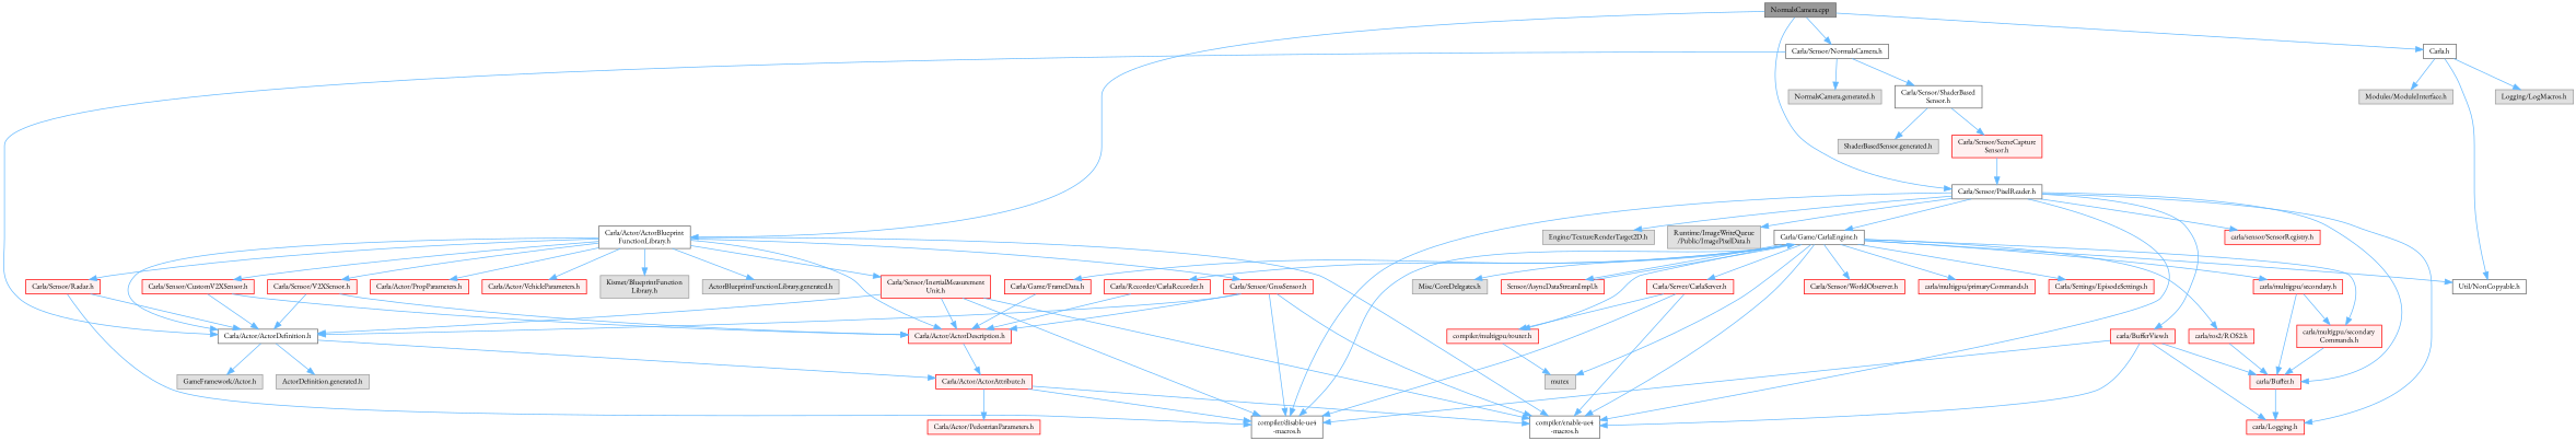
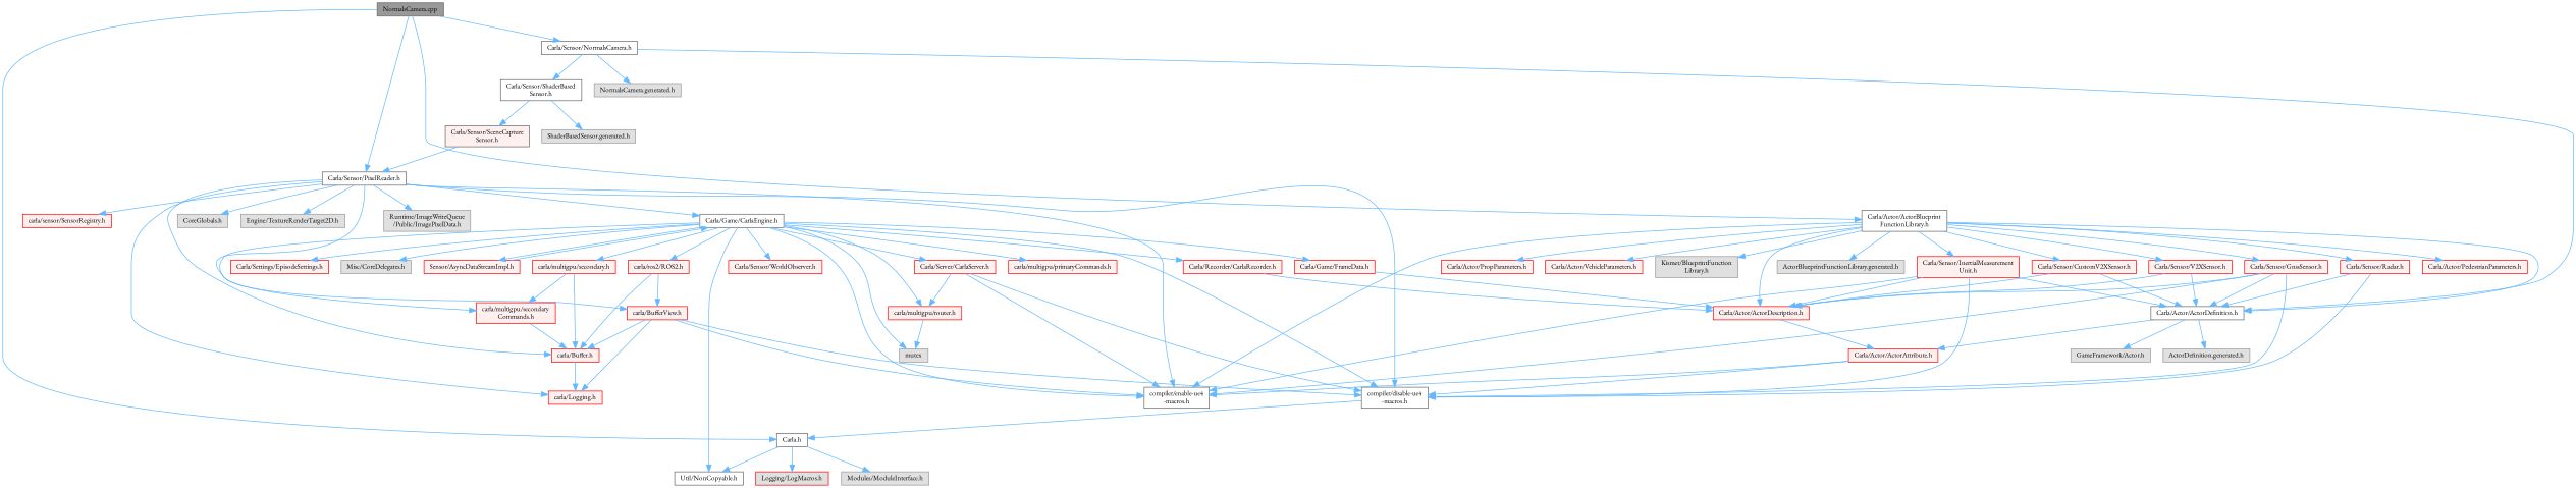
  digraph {
    fontname="EB Garamond"
    node [color=red fillcolor="#FFF0F0" fontname="EB Garamond" fontsize=10 shape=box style=filled]
    edge [color=steelblue1 fontname="EB Garamond" fontsize=10 labelfontname=Helvetica labelfontsize=10 style=solid]
    n1 [color=gray40 fillcolor=grey60 fontcolor=black height=0.2 label="NormalsCamera.cpp" width=0.4]
    n2 [color=grey40 fillcolor=white height=0.2 label="Carla.h" width=0.4]
    n3 [color=grey40 fillcolor=white height=0.2 label="Carla/Sensor/NormalsCamera.h" width=0.4]
    n4 [color=grey40 fillcolor=white height=0.2 label="Carla/Sensor/PixelReader.h" width=0.4]
    n5 [color=grey40 fillcolor=white height=0.2 label="Carla/Actor/ActorBlueprint\lFunctionLibrary.h" width=0.4]
    n6 [color=grey40 fillcolor=white height=0.2 label="Util/NonCopyable.h" width=0.4]
-   n7 [color=grey60 fillcolor="#E0E0E0" height=0.2 label="Logging/LogMacros.h" width=0.4]
+   n7 [fillcolor="#E0E0E0" height=0.2 label="Logging/LogMacros.h" width=0.4]
    n8 [color=grey60 fillcolor="#E0E0E0" height=0.2 label="Modules/ModuleInterface.h" width=0.4]
    n9 [color=grey40 fillcolor=white height=0.2 label="Carla/Sensor/ShaderBased\lSensor.h" width=0.4]
    n10 [color=grey40 fillcolor=white height=0.2 label="Carla/Actor/ActorDefinition.h" width=0.4]
    n11 [color=grey60 fillcolor="#E0E0E0" height=0.2 label="NormalsCamera.generated.h" width=0.4]
+   n12 [color=grey60 fillcolor="#E0E0E0" height=0.2 label="CoreGlobals.h" width=0.4]
    n13 [color=grey60 fillcolor="#E0E0E0" height=0.2 label="Engine/TextureRenderTarget2D.h" width=0.4]
    n14 [color=grey60 fillcolor="#E0E0E0" height=0.2 label="Runtime/ImageWriteQueue\l/Public/ImagePixelData.h" width=0.4]
    n15 [color=grey40 fillcolor=white height=0.2 label="Carla/Game/CarlaEngine.h" width=0.4]
    n16 [color=grey40 fillcolor=white height=0.2 label="compiler/disable-ue4\l-macros.h" width=0.4]
    n17 [color=grey40 fillcolor=white height=0.2 label="compiler/enable-ue4\l-macros.h" width=0.4]
    n18 [height=0.2 label="carla/Buffer.h" width=0.4]
    n19 [height=0.2 label="carla/Logging.h" width=0.4]
    n20 [height=0.2 label="carla/BufferView.h" width=0.4]
    n21 [height=0.2 label="carla/sensor/SensorRegistry.h" width=0.4]
    n22 [height=0.2 label="Carla/Actor/ActorDescription.h" width=0.4]
    n23 [height=0.2 label="Carla/Actor/PedestrianParameters.h" width=0.4]
    n24 [height=0.2 label="Carla/Actor/PropParameters.h" width=0.4]
    n25 [height=0.2 label="Carla/Actor/VehicleParameters.h" width=0.4]
    n26 [height=0.2 label="Carla/Sensor/GnssSensor.h" width=0.4]
    n27 [height=0.2 label="Carla/Sensor/Radar.h" width=0.4]
    n28 [height=0.2 label="Carla/Sensor/InertialMeasurement\lUnit.h" width=0.4]
    n29 [height=0.2 label="Carla/Sensor/V2XSensor.h" width=0.4]
    n30 [height=0.2 label="Carla/Sensor/CustomV2XSensor.h" width=0.4]
    n31 [color=grey60 fillcolor="#E0E0E0" height=0.2 label="Kismet/BlueprintFunction\lLibrary.h" width=0.4]
    n32 [color=grey60 fillcolor="#E0E0E0" height=0.2 label="ActorBlueprintFunctionLibrary.generated.h" width=0.4]
-   n33 [height=0.2 label="Carla/Sensor/SceneCapture\lSensor.h" width=0.4]
+   n33 [color=grey40 height=0.2 label="Carla/Sensor/SceneCapture\lSensor.h" width=0.4]
    n34 [color=grey60 fillcolor="#E0E0E0" height=0.2 label="ShaderBasedSensor.generated.h" width=0.4]
    n35 [height=0.2 label="Carla/Actor/ActorAttribute.h" width=0.4]
    n36 [color=grey60 fillcolor="#E0E0E0" height=0.2 label="GameFramework/Actor.h" width=0.4]
    n37 [color=grey60 fillcolor="#E0E0E0" height=0.2 label="ActorDefinition.generated.h" width=0.4]
    n38 [height=0.2 label="Carla/Recorder/CarlaRecorder.h" width=0.4]
    n39 [height=0.2 label="Carla/Sensor/WorldObserver.h" width=0.4]
    n40 [height=0.2 label="Carla/Server/CarlaServer.h" width=0.4]
-   n41 [height=0.2 label="compiler/multigpu/router.h" width=0.4]
+   n41 [height=0.2 label="carla/multigpu/router.h" width=0.4]
    n42 [height=0.2 label="carla/multigpu/primaryCommands.h" width=0.4]
    n43 [color=grey60 fillcolor="#E0E0E0" height=0.2 label=mutex width=0.4]
    n44 [height=0.2 label="Carla/Settings/EpisodeSettings.h" width=0.4]
    n45 [height=0.2 label="Carla/Game/FrameData.h" width=0.4]
    n46 [color=grey60 fillcolor="#E0E0E0" height=0.2 label="Misc/CoreDelegates.h" width=0.4]
    n47 [height=0.2 label="carla/multigpu/secondary.h" width=0.4]
    n48 [height=0.2 label="carla/multigpu/secondary\lCommands.h" width=0.4]
    n49 [height=0.2 label="carla/ros2/ROS2.h" width=0.4]
    n50 [height=0.2 label="Sensor/AsyncDataStreamImpl.h" width=0.4]
    n1 -> n2
    n1 -> n3
    n1 -> n4
    n1 -> n5
    n2 -> n6
    n2 -> n7
    n2 -> n8
    n3 -> n9
    n3 -> n10
    n3 -> n11
+   n4 -> n12
    n4 -> n13
    n4 -> n14
    n4 -> n15
    n4 -> n16
    n4 -> n17
    n4 -> n18
    n4 -> n19
    n4 -> n20
    n4 -> n21
    n5 -> n10
    n5 -> n17
    n5 -> n22
-   n35 -> n23
+   n5 -> n23
    n5 -> n24
    n5 -> n25
    n5 -> n26
    n5 -> n27
    n5 -> n28
    n5 -> n29
    n5 -> n30
    n5 -> n31
    n5 -> n32
    n9 -> n33
    n9 -> n34
    n10 -> n35
    n10 -> n36
    n10 -> n37
    n15 -> n6
    n15 -> n16
    n15 -> n17
    n15 -> n38
    n15 -> n39
    n15 -> n40
    n15 -> n41
    n15 -> n42
    n15 -> n43
    n15 -> n44
    n15 -> n45
    n15 -> n46
    n15 -> n47
    n15 -> n48
    n15 -> n49
    n15 -> n50
+   n16 -> n2
    n18 -> n19
    n20 -> n16
    n20 -> n17
    n20 -> n18
    n20 -> n19
    n22 -> n35
    n26 -> n10
    n26 -> n16
    n26 -> n17
    n26 -> n22
    n27 -> n10
    n27 -> n16
    n28 -> n10
    n28 -> n16
    n28 -> n17
    n28 -> n22
    n29 -> n10
    n29 -> n22
    n30 -> n10
    n30 -> n22
    n33 -> n4
    n35 -> n16
    n35 -> n17
    n38 -> n22
    n40 -> n16
    n40 -> n17
    n40 -> n41
    n41 -> n43
    n45 -> n22
    n47 -> n18
    n47 -> n48
    n48 -> n18
    n49 -> n18
+   n49 -> n20
    n50 -> n15
  }
